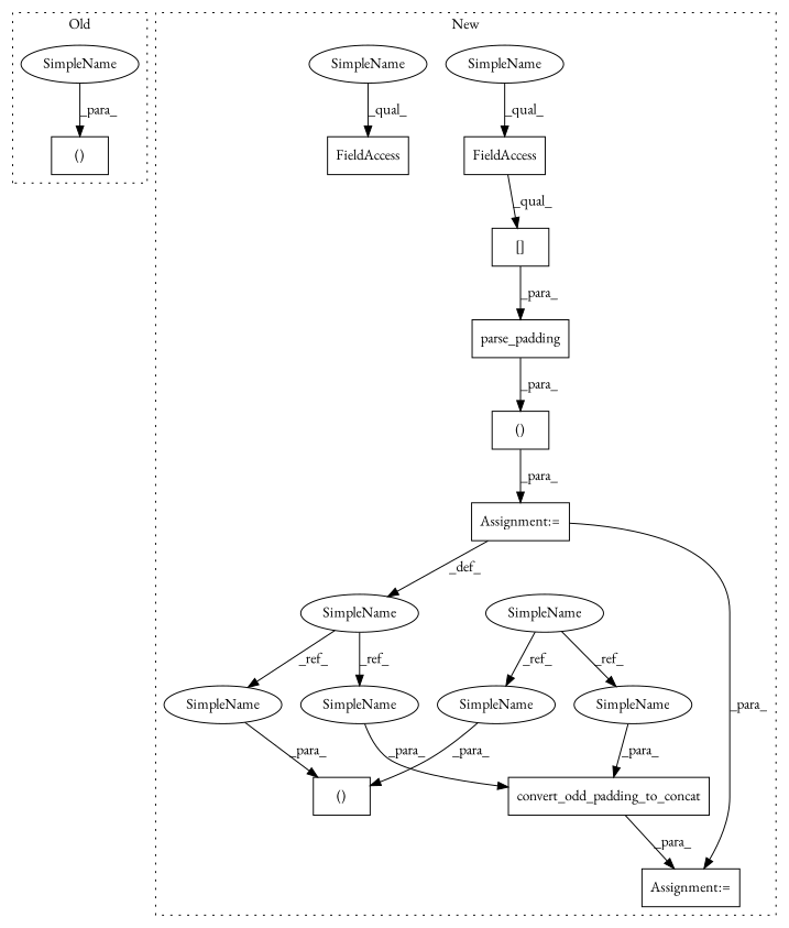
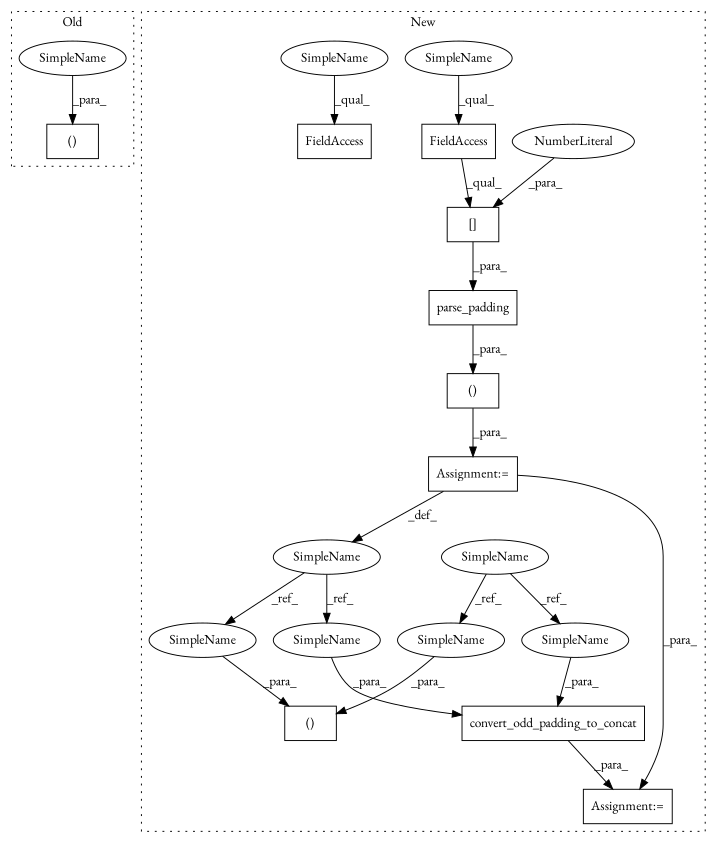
  digraph {
    fontname="EB Garamond"
    node [a=42 l=1 s=1687 shape=box fontname="EB Garamond"]
    edge [fontname="EB Garamond"]
    n1 [a=106 l=21 label="()"]
    n2 [label=SimpleName shape=ellipse]
    n3 [a=32 l="30,1" label=convert_odd_padding_to_concat s="1875,1915"]
    n4 [a=106 l=151 label="()" s=1688]
    n5 [a=32 l="14,1" label=parse_padding s="1688,1756"]
    n6 [a=106 l=22 label="()" s=1851]
    n7 [a=2 l="17,1" label="[]" s="1715,1733"]
+   n8 [a=34 label=NumberLiteral s=1732 shape=ellipse]
    n9 [label=SimpleName s=1457 shape=ellipse]
    n10 [l=8 label=SimpleName s=1674 shape=ellipse]
    n11 [a=7 l=2 label="Assignment:=" s=1873]
    n12 [a=7 l=6 label="Assignment:=" s=1682]
    n13 [a=22 l=16 label=FieldAccess s=1715]
    n14 [a=22 l=18 label=FieldAccess s=1817]
    n15 [l=8 label=SimpleName s=1865 shape=ellipse]
    n16 [l=8 label=SimpleName s=1907 shape=ellipse]
    n17 [l=4 label=SimpleName s=1715 shape=ellipse]
    n18 [l=4 label=SimpleName s=1817 shape=ellipse]
    n19 [label=SimpleName s=1905 shape=ellipse]
    n20 [label=SimpleName s=1851 shape=ellipse]
    subgraph cluster_1 {
      label=Old
      style=dotted
      n1
      n2
    }
    subgraph cluster_2 {
      label=New
      style=dotted
      n3
      n4
      n5
      n6
      n7
+     n8
      n9
      n10
      n11
      n12
      n13
      n14
      n15
      n16
      n17
      n18
      n19
      n20
    }
    n2 -> n1 [label=_para_]
    n3 -> n11 [label=_para_]
    n4 -> n12 [label=_para_]
    n5 -> n4 [label=_para_]
    n7 -> n5 [label=_para_]
+   n8 -> n7 [label=_para_]
    n9 -> n19 [label=_ref_]
    n9 -> n20 [label=_ref_]
    n10 -> n15 [label=_ref_]
    n10 -> n16 [label=_ref_]
    n12 -> n10 [label=_def_]
    n12 -> n11 [label=_para_]
    n13 -> n7 [label=_qual_]
    n15 -> n6 [label=_para_]
    n16 -> n3 [label=_para_]
    n17 -> n13 [label=_qual_]
    n18 -> n14 [label=_qual_]
    n19 -> n3 [label=_para_]
    n20 -> n6 [label=_para_]
  }
